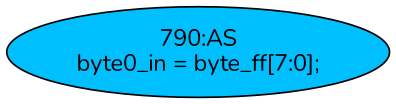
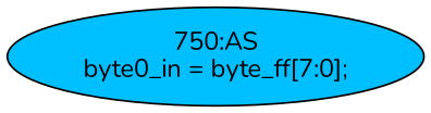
  strict digraph {
    fontname=Nunito
-   n1 [ast="<pyverilog.vparser.ast.Assign object at 0x7f01261e39d0>" def_var="['byte0_in']" fillcolor=deepskyblue label="790:AS\nbyte0_in = byte_ff[7:0];" statements="[]" style=filled typ=Assign use_var="['byte_ff']" fontname=Nunito]
+   n1 [ast="<pyverilog.vparser.ast.Assign object at 0x7f01261e39d0>" def_var="['byte0_in']" fillcolor=deepskyblue label="750:AS\nbyte0_in = byte_ff[7:0];" statements="[]" style=filled typ=Assign use_var="['byte_ff']" fontname=Nunito]
  }
